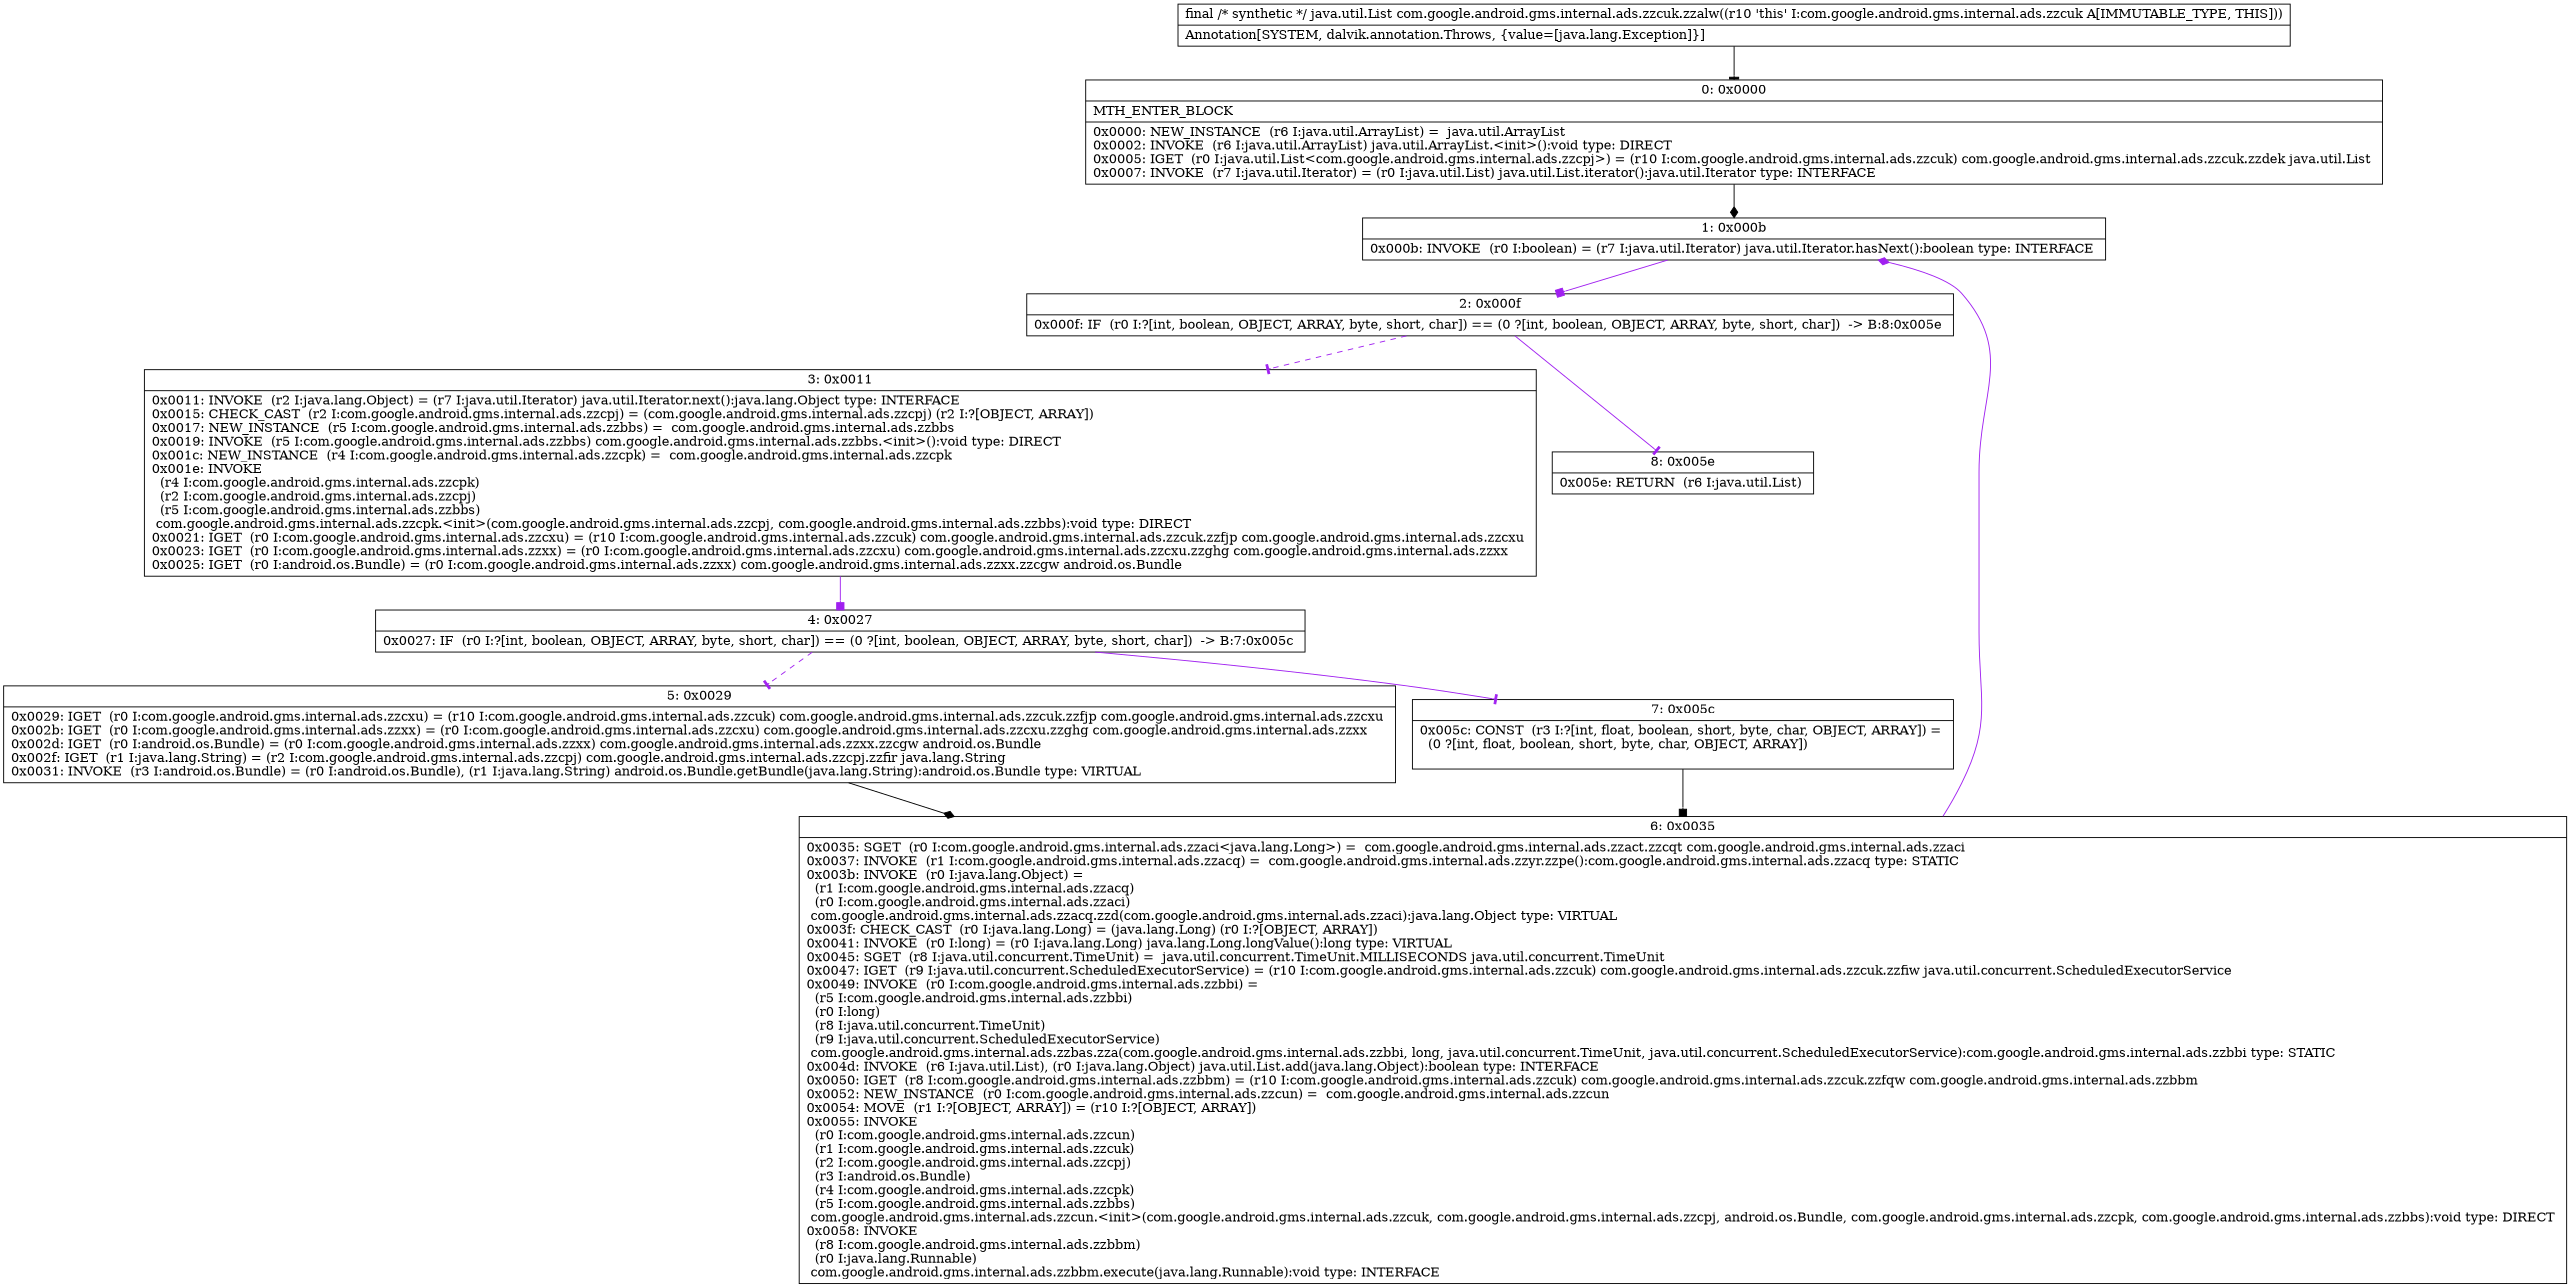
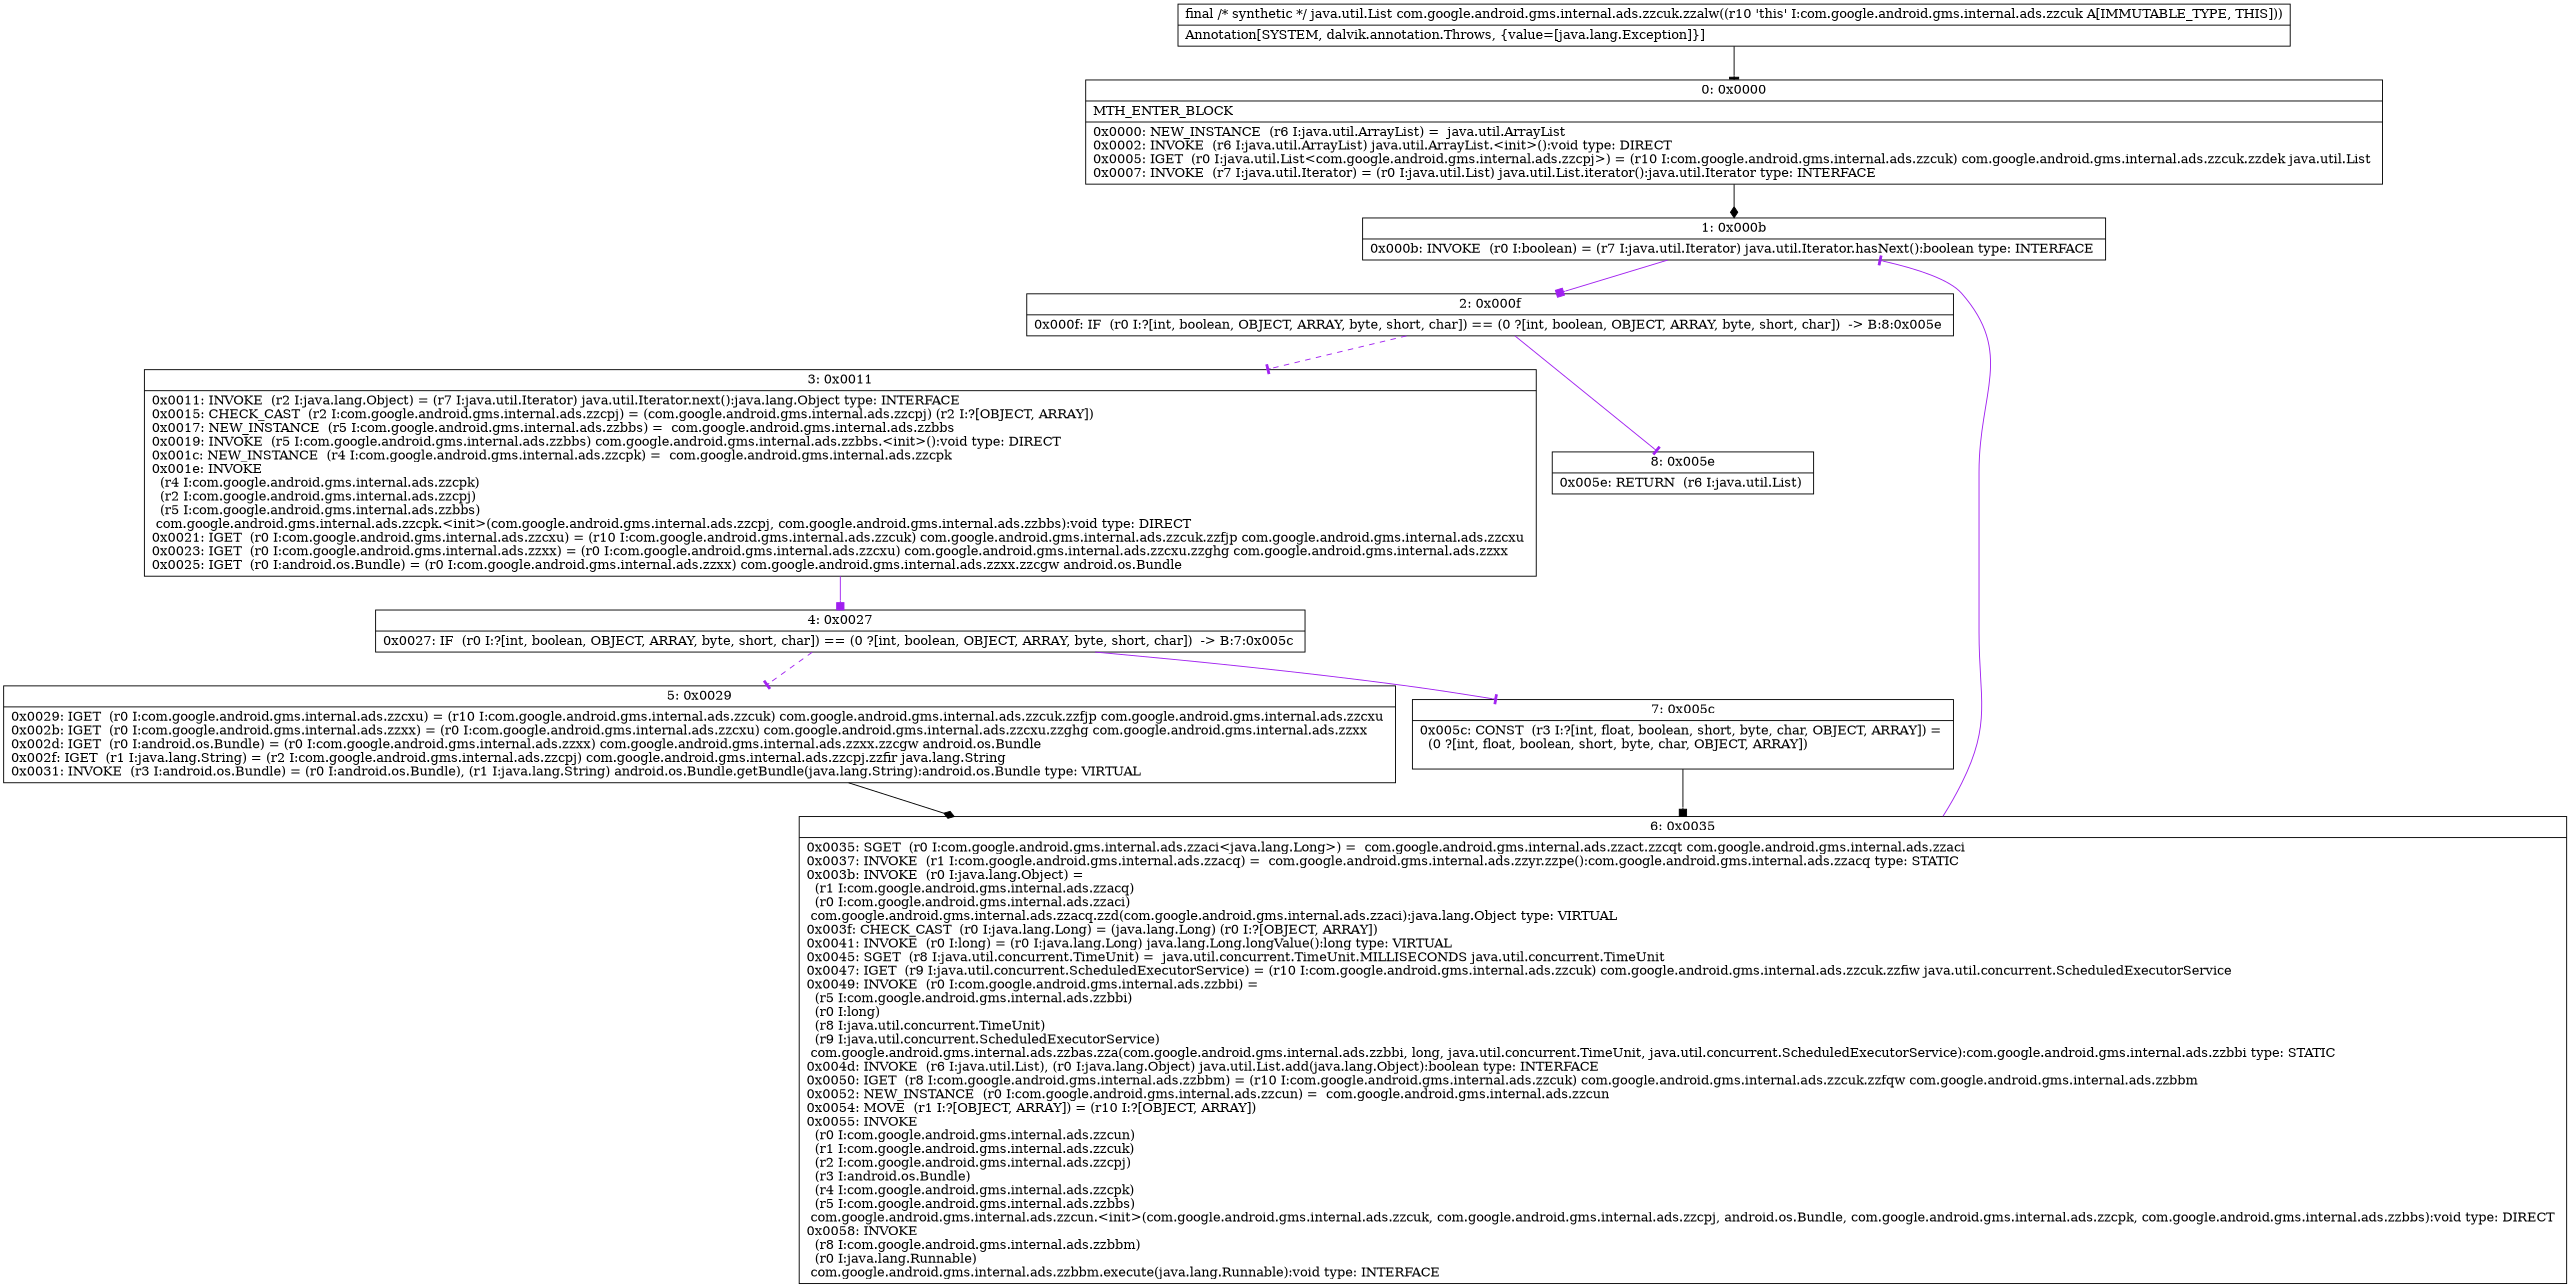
  digraph {
    node [shape=record]
    edge [arrowhead=tee color=purple]
    n1 [label="{0\:\ 0x0000|MTH_ENTER_BLOCK\l|0x0000: NEW_INSTANCE  (r6 I:java.util.ArrayList) =  java.util.ArrayList \l0x0002: INVOKE  (r6 I:java.util.ArrayList) java.util.ArrayList.\<init\>():void type: DIRECT \l0x0005: IGET  (r0 I:java.util.List\<com.google.android.gms.internal.ads.zzcpj\>) = (r10 I:com.google.android.gms.internal.ads.zzcuk) com.google.android.gms.internal.ads.zzcuk.zzdek java.util.List \l0x0007: INVOKE  (r7 I:java.util.Iterator) = (r0 I:java.util.List) java.util.List.iterator():java.util.Iterator type: INTERFACE \l}"]
    n2 [label="{1\:\ 0x000b|0x000b: INVOKE  (r0 I:boolean) = (r7 I:java.util.Iterator) java.util.Iterator.hasNext():boolean type: INTERFACE \l}"]
    n3 [label="{2\:\ 0x000f|0x000f: IF  (r0 I:?[int, boolean, OBJECT, ARRAY, byte, short, char]) == (0 ?[int, boolean, OBJECT, ARRAY, byte, short, char])  \-\> B:8:0x005e \l}"]
    n4 [label="{3\:\ 0x0011|0x0011: INVOKE  (r2 I:java.lang.Object) = (r7 I:java.util.Iterator) java.util.Iterator.next():java.lang.Object type: INTERFACE \l0x0015: CHECK_CAST  (r2 I:com.google.android.gms.internal.ads.zzcpj) = (com.google.android.gms.internal.ads.zzcpj) (r2 I:?[OBJECT, ARRAY]) \l0x0017: NEW_INSTANCE  (r5 I:com.google.android.gms.internal.ads.zzbbs) =  com.google.android.gms.internal.ads.zzbbs \l0x0019: INVOKE  (r5 I:com.google.android.gms.internal.ads.zzbbs) com.google.android.gms.internal.ads.zzbbs.\<init\>():void type: DIRECT \l0x001c: NEW_INSTANCE  (r4 I:com.google.android.gms.internal.ads.zzcpk) =  com.google.android.gms.internal.ads.zzcpk \l0x001e: INVOKE  \l  (r4 I:com.google.android.gms.internal.ads.zzcpk)\l  (r2 I:com.google.android.gms.internal.ads.zzcpj)\l  (r5 I:com.google.android.gms.internal.ads.zzbbs)\l com.google.android.gms.internal.ads.zzcpk.\<init\>(com.google.android.gms.internal.ads.zzcpj, com.google.android.gms.internal.ads.zzbbs):void type: DIRECT \l0x0021: IGET  (r0 I:com.google.android.gms.internal.ads.zzcxu) = (r10 I:com.google.android.gms.internal.ads.zzcuk) com.google.android.gms.internal.ads.zzcuk.zzfjp com.google.android.gms.internal.ads.zzcxu \l0x0023: IGET  (r0 I:com.google.android.gms.internal.ads.zzxx) = (r0 I:com.google.android.gms.internal.ads.zzcxu) com.google.android.gms.internal.ads.zzcxu.zzghg com.google.android.gms.internal.ads.zzxx \l0x0025: IGET  (r0 I:android.os.Bundle) = (r0 I:com.google.android.gms.internal.ads.zzxx) com.google.android.gms.internal.ads.zzxx.zzcgw android.os.Bundle \l}"]
    n5 [label="{8\:\ 0x005e|0x005e: RETURN  (r6 I:java.util.List) \l}"]
    n6 [label="{4\:\ 0x0027|0x0027: IF  (r0 I:?[int, boolean, OBJECT, ARRAY, byte, short, char]) == (0 ?[int, boolean, OBJECT, ARRAY, byte, short, char])  \-\> B:7:0x005c \l}"]
    n7 [label="{5\:\ 0x0029|0x0029: IGET  (r0 I:com.google.android.gms.internal.ads.zzcxu) = (r10 I:com.google.android.gms.internal.ads.zzcuk) com.google.android.gms.internal.ads.zzcuk.zzfjp com.google.android.gms.internal.ads.zzcxu \l0x002b: IGET  (r0 I:com.google.android.gms.internal.ads.zzxx) = (r0 I:com.google.android.gms.internal.ads.zzcxu) com.google.android.gms.internal.ads.zzcxu.zzghg com.google.android.gms.internal.ads.zzxx \l0x002d: IGET  (r0 I:android.os.Bundle) = (r0 I:com.google.android.gms.internal.ads.zzxx) com.google.android.gms.internal.ads.zzxx.zzcgw android.os.Bundle \l0x002f: IGET  (r1 I:java.lang.String) = (r2 I:com.google.android.gms.internal.ads.zzcpj) com.google.android.gms.internal.ads.zzcpj.zzfir java.lang.String \l0x0031: INVOKE  (r3 I:android.os.Bundle) = (r0 I:android.os.Bundle), (r1 I:java.lang.String) android.os.Bundle.getBundle(java.lang.String):android.os.Bundle type: VIRTUAL \l}"]
    n8 [label="{7\:\ 0x005c|0x005c: CONST  (r3 I:?[int, float, boolean, short, byte, char, OBJECT, ARRAY]) = \l  (0 ?[int, float, boolean, short, byte, char, OBJECT, ARRAY])\l \l}"]
    n9 [label="{6\:\ 0x0035|0x0035: SGET  (r0 I:com.google.android.gms.internal.ads.zzaci\<java.lang.Long\>) =  com.google.android.gms.internal.ads.zzact.zzcqt com.google.android.gms.internal.ads.zzaci \l0x0037: INVOKE  (r1 I:com.google.android.gms.internal.ads.zzacq) =  com.google.android.gms.internal.ads.zzyr.zzpe():com.google.android.gms.internal.ads.zzacq type: STATIC \l0x003b: INVOKE  (r0 I:java.lang.Object) = \l  (r1 I:com.google.android.gms.internal.ads.zzacq)\l  (r0 I:com.google.android.gms.internal.ads.zzaci)\l com.google.android.gms.internal.ads.zzacq.zzd(com.google.android.gms.internal.ads.zzaci):java.lang.Object type: VIRTUAL \l0x003f: CHECK_CAST  (r0 I:java.lang.Long) = (java.lang.Long) (r0 I:?[OBJECT, ARRAY]) \l0x0041: INVOKE  (r0 I:long) = (r0 I:java.lang.Long) java.lang.Long.longValue():long type: VIRTUAL \l0x0045: SGET  (r8 I:java.util.concurrent.TimeUnit) =  java.util.concurrent.TimeUnit.MILLISECONDS java.util.concurrent.TimeUnit \l0x0047: IGET  (r9 I:java.util.concurrent.ScheduledExecutorService) = (r10 I:com.google.android.gms.internal.ads.zzcuk) com.google.android.gms.internal.ads.zzcuk.zzfiw java.util.concurrent.ScheduledExecutorService \l0x0049: INVOKE  (r0 I:com.google.android.gms.internal.ads.zzbbi) = \l  (r5 I:com.google.android.gms.internal.ads.zzbbi)\l  (r0 I:long)\l  (r8 I:java.util.concurrent.TimeUnit)\l  (r9 I:java.util.concurrent.ScheduledExecutorService)\l com.google.android.gms.internal.ads.zzbas.zza(com.google.android.gms.internal.ads.zzbbi, long, java.util.concurrent.TimeUnit, java.util.concurrent.ScheduledExecutorService):com.google.android.gms.internal.ads.zzbbi type: STATIC \l0x004d: INVOKE  (r6 I:java.util.List), (r0 I:java.lang.Object) java.util.List.add(java.lang.Object):boolean type: INTERFACE \l0x0050: IGET  (r8 I:com.google.android.gms.internal.ads.zzbbm) = (r10 I:com.google.android.gms.internal.ads.zzcuk) com.google.android.gms.internal.ads.zzcuk.zzfqw com.google.android.gms.internal.ads.zzbbm \l0x0052: NEW_INSTANCE  (r0 I:com.google.android.gms.internal.ads.zzcun) =  com.google.android.gms.internal.ads.zzcun \l0x0054: MOVE  (r1 I:?[OBJECT, ARRAY]) = (r10 I:?[OBJECT, ARRAY]) \l0x0055: INVOKE  \l  (r0 I:com.google.android.gms.internal.ads.zzcun)\l  (r1 I:com.google.android.gms.internal.ads.zzcuk)\l  (r2 I:com.google.android.gms.internal.ads.zzcpj)\l  (r3 I:android.os.Bundle)\l  (r4 I:com.google.android.gms.internal.ads.zzcpk)\l  (r5 I:com.google.android.gms.internal.ads.zzbbs)\l com.google.android.gms.internal.ads.zzcun.\<init\>(com.google.android.gms.internal.ads.zzcuk, com.google.android.gms.internal.ads.zzcpj, android.os.Bundle, com.google.android.gms.internal.ads.zzcpk, com.google.android.gms.internal.ads.zzbbs):void type: DIRECT \l0x0058: INVOKE  \l  (r8 I:com.google.android.gms.internal.ads.zzbbm)\l  (r0 I:java.lang.Runnable)\l com.google.android.gms.internal.ads.zzbbm.execute(java.lang.Runnable):void type: INTERFACE \l}"]
    n10 [label="{final \/* synthetic *\/ java.util.List com.google.android.gms.internal.ads.zzcuk.zzalw((r10 'this' I:com.google.android.gms.internal.ads.zzcuk A[IMMUTABLE_TYPE, THIS]))  | Annotation[SYSTEM, dalvik.annotation.Throws, \{value=[java.lang.Exception]\}]\l}"]
    n1 -> n2 [arrowhead=diamond color=black]
    n2 -> n3 [arrowhead=box]
    n3 -> n4 [style=dashed]
    n3 -> n5
    n4 -> n6 [arrowhead=box]
    n6 -> n7 [style=dashed]
    n6 -> n8
    n7 -> n9 [arrowhead=diamond color=black]
    n8 -> n9 [arrowhead=box color=black]
-   n9 -> n2 [arrowhead=diamond]
+   n9 -> n2
    n10 -> n1 [color=black]
  }
